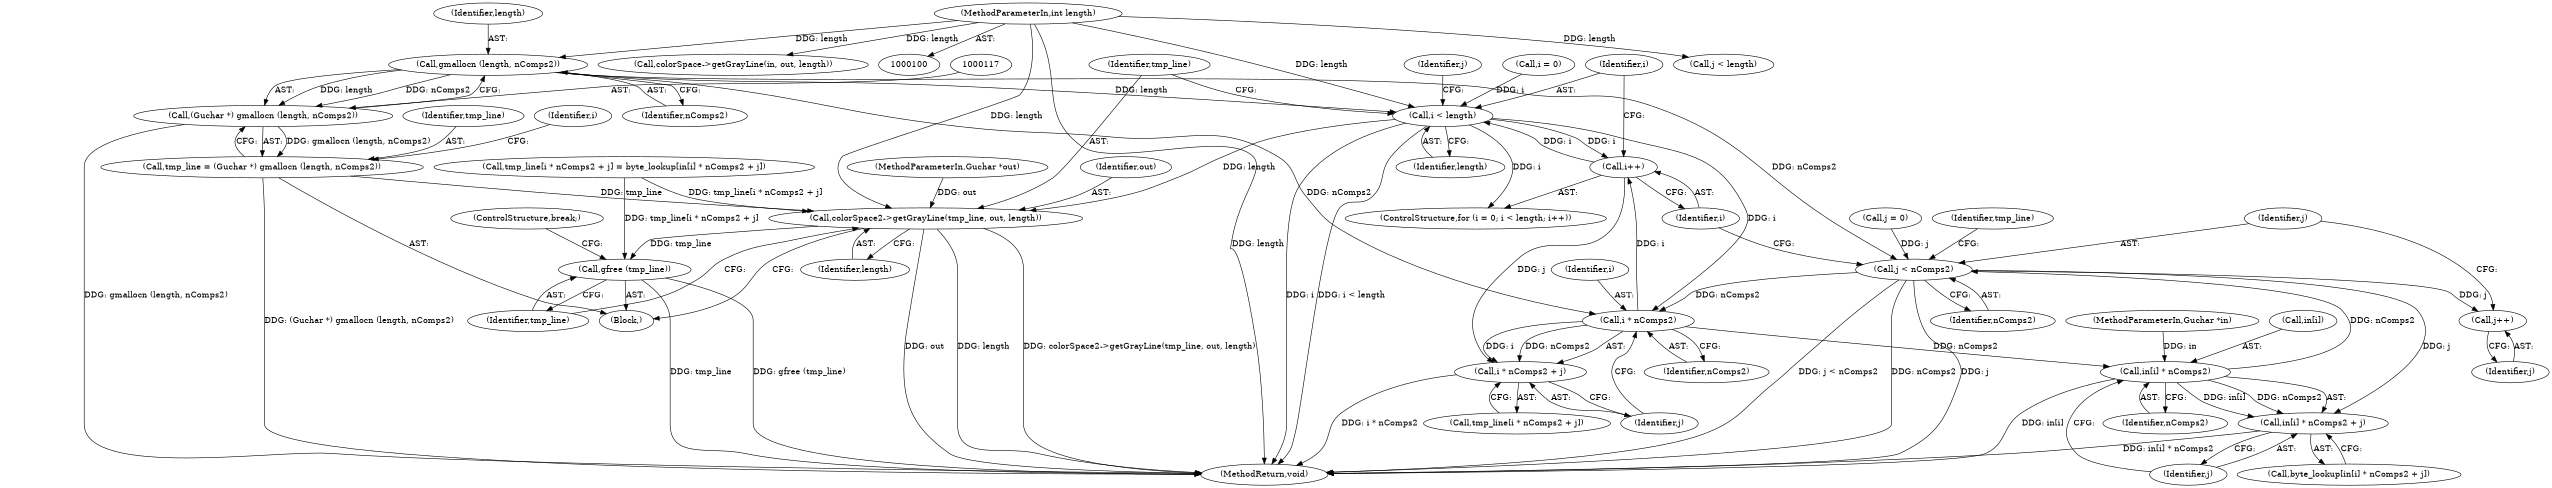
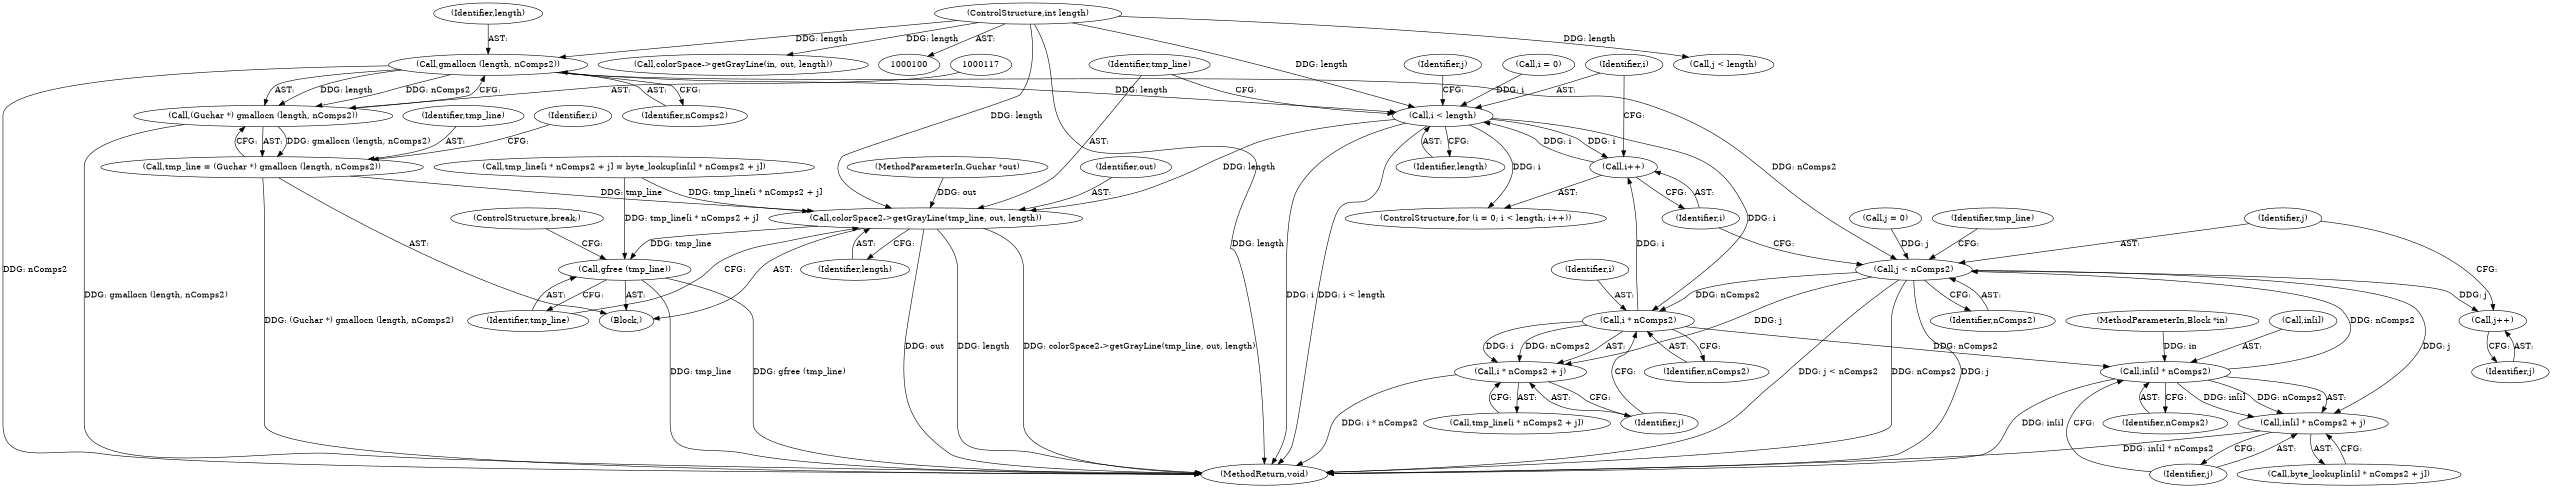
  digraph {
    n1 [label="(Call,gmallocn (length, nComps2))"]
    n2 [label="(Call,(Guchar *) gmallocn (length, nComps2))"]
    n3 [label="(Call,i < length)"]
    n4 [label="(Call,j < nComps2)"]
    n5 [label="(MethodReturn,void)"]
    n6 [label="(Identifier,nComps2)"]
    n7 [label="(Call,tmp_line = (Guchar *) gmallocn (length, nComps2))"]
    n8 [label="(Call,colorSpace2->getGrayLine(tmp_line, out, length))"]
    n9 [label="(Call,i++)"]
    n10 [label="(Call,i * nComps2)"]
    n11 [label="(Identifier,length)"]
    n12 [label="(ControlStructure,for (i = 0; i < length; i++))"]
    n13 [label="(Call,i * nComps2 + j)"]
    n14 [label="(Call,in[i] * nComps2 + j)"]
    n15 [label="(Call,j++)"]
    n16 [label="(Identifier,nComps2)"]
-   n17 [label="(MethodParameterIn,int length)"]
+   n17 [label="(ControlStructure,int length)"]
    n18 [label="(Call,j < length)"]
    n19 [label="(Call,colorSpace->getGrayLine(in, out, length))"]
    1000100
    n21 [label="(Block,)"]
    n22 [label="(Call,gfree (tmp_line))"]
    n23 [label="(Identifier,length)"]
    n24 [label="(Identifier,tmp_line)"]
    n25 [label="(Identifier,i)"]
    n26 [label="(Call,in[i] * nComps2)"]
    n27 [label="(Identifier,nComps2)"]
    n28 [label="(Call,tmp_line[i * nComps2 + j])"]
    n29 [label="(Identifier,j)"]
    n30 [label="(Identifier,nComps2)"]
    n31 [label="(Identifier,j)"]
    n32 [label="(Call,byte_lookup[in[i] * nComps2 + j])"]
    n33 [label="(Identifier,j)"]
-   n34 [label="(MethodParameterIn,Guchar *in)"]
+   n34 [label="(MethodParameterIn,Block *in)"]
    n35 [label="(Call,tmp_line[i * nComps2 + j] = byte_lookup[in[i] * nComps2 + j])"]
    n36 [label="(Identifier,length)"]
    n37 [label="(Call,in[i])"]
    n38 [label="(Identifier,tmp_line)"]
    n39 [label="(Identifier,i)"]
    n40 [label="(Identifier,j)"]
    n41 [label="(ControlStructure,break;)"]
    n42 [label="(Identifier,out)"]
    n43 [label="(Identifier,j)"]
    n44 [label="(Call,i = 0)"]
    n45 [label="(Identifier,i)"]
    n46 [label="(MethodParameterIn,Guchar *out)"]
    n47 [label="(Call,j = 0)"]
    n48 [label="(Identifier,i)"]
    n49 [label="(Identifier,tmp_line)"]
    n50 [label="(Identifier,tmp_line)"]
    1000117
    n1 -> n2 [label="AST: "]
    n1 -> n2 [label="DDG: length"]
    n1 -> n2 [label="DDG: nComps2"]
    n1 -> n3 [label="DDG: length"]
    n1 -> n4 [label="DDG: nComps2"]
-   n1 -> n10 [label="DDG: nComps2"]
+   n1 -> n5 [label="DDG: nComps2"]
    n1 -> n6 [label="CFG: "]
    n2 -> n1 [label="CFG: "]
    n2 -> n5 [label="DDG: gmallocn (length, nComps2)"]
    n2 -> n7 [label="AST: "]
    n2 -> n7 [label="DDG: gmallocn (length, nComps2)"]
    n3 -> n5 [label="DDG: i"]
    n3 -> n5 [label="DDG: i < length"]
    n3 -> n8 [label="DDG: length"]
    n3 -> n9 [label="DDG: i"]
    n3 -> n10 [label="DDG: i"]
    n3 -> n11 [label="CFG: "]
    n3 -> n12 [label="DDG: i"]
    n4 -> n5 [label="DDG: j < nComps2"]
    n4 -> n5 [label="DDG: j"]
    n4 -> n5 [label="DDG: nComps2"]
    n4 -> n10 [label="DDG: nComps2"]
-   n9 -> n13 [label="DDG: j"]
+   n4 -> n13 [label="DDG: j"]
    n4 -> n14 [label="DDG: j"]
    n4 -> n15 [label="DDG: j"]
    n4 -> n16 [label="CFG: "]
    n6 -> n1 [label="AST: "]
    n7 -> n2 [label="CFG: "]
    n7 -> n5 [label="DDG: (Guchar *) gmallocn (length, nComps2)"]
    n7 -> n8 [label="DDG: tmp_line"]
    n7 -> n21 [label="AST: "]
    n8 -> n5 [label="DDG: out"]
    n8 -> n5 [label="DDG: colorSpace2->getGrayLine(tmp_line, out, length)"]
    n8 -> n5 [label="DDG: length"]
-   n8 -> n21 [label="CFG: "]
+   n8 -> n21 [label="AST: "]
    n8 -> n22 [label="DDG: tmp_line"]
    n8 -> n23 [label="CFG: "]
    n9 -> n3 [label="DDG: i"]
    n9 -> n12 [label="AST: "]
    n9 -> n25 [label="CFG: "]
    n10 -> n9 [label="DDG: i"]
    n10 -> n13 [label="AST: "]
    n10 -> n13 [label="DDG: i"]
    n10 -> n13 [label="DDG: nComps2"]
    n10 -> n26 [label="DDG: nComps2"]
    n10 -> n27 [label="CFG: "]
    n11 -> n3 [label="AST: "]
    n13 -> n5 [label="DDG: i * nComps2"]
    n13 -> n28 [label="AST: "]
    n13 -> n29 [label="CFG: "]
    n14 -> n5 [label="DDG: in[i] * nComps2"]
    n14 -> n31 [label="CFG: "]
    n14 -> n32 [label="AST: "]
    n15 -> n33 [label="CFG: "]
    n16 -> n4 [label="AST: "]
    n17 -> n1 [label="DDG: length"]
    n17 -> n3 [label="DDG: length"]
    n17 -> n5 [label="DDG: length"]
    n17 -> n8 [label="DDG: length"]
    n17 -> n18 [label="DDG: length"]
    n17 -> n19 [label="DDG: length"]
    n17 -> 1000100 [label="AST: "]
    n22 -> n5 [label="DDG: tmp_line"]
    n22 -> n5 [label="DDG: gfree (tmp_line)"]
    n22 -> n21 [label="AST: "]
    n22 -> n24 [label="CFG: "]
    n23 -> n8 [label="AST: "]
    n24 -> n8 [label="CFG: "]
    n24 -> n22 [label="AST: "]
    n25 -> n4 [label="CFG: "]
    n25 -> n9 [label="AST: "]
    n26 -> n4 [label="DDG: nComps2"]
    n26 -> n5 [label="DDG: in[i]"]
    n26 -> n14 [label="AST: "]
    n26 -> n14 [label="DDG: in[i]"]
    n26 -> n14 [label="DDG: nComps2"]
    n26 -> n30 [label="CFG: "]
    n27 -> n10 [label="AST: "]
    n28 -> n13 [label="CFG: "]
    n29 -> n10 [label="CFG: "]
    n29 -> n13 [label="AST: "]
    n30 -> n26 [label="AST: "]
    n31 -> n14 [label="AST: "]
    n31 -> n26 [label="CFG: "]
    n32 -> n14 [label="CFG: "]
    n33 -> n15 [label="AST: "]
    n34 -> n26 [label="DDG: in"]
    n35 -> n8 [label="DDG: tmp_line[i * nComps2 + j]"]
    n35 -> n22 [label="DDG: tmp_line[i * nComps2 + j]"]
    n36 -> n1 [label="AST: "]
    n37 -> n26 [label="AST: "]
    n38 -> n7 [label="AST: "]
    n39 -> n7 [label="CFG: "]
    n40 -> n4 [label="AST: "]
    n40 -> n15 [label="CFG: "]
    n41 -> n22 [label="CFG: "]
    n42 -> n8 [label="AST: "]
    n43 -> n3 [label="CFG: "]
    n44 -> n3 [label="DDG: i"]
    n45 -> n3 [label="AST: "]
    n45 -> n9 [label="CFG: "]
    n46 -> n8 [label="DDG: out"]
    n47 -> n4 [label="DDG: j"]
    n48 -> n10 [label="AST: "]
    n49 -> n3 [label="CFG: "]
    n49 -> n8 [label="AST: "]
    n50 -> n4 [label="CFG: "]
    1000117 -> n2 [label="AST: "]
  }
